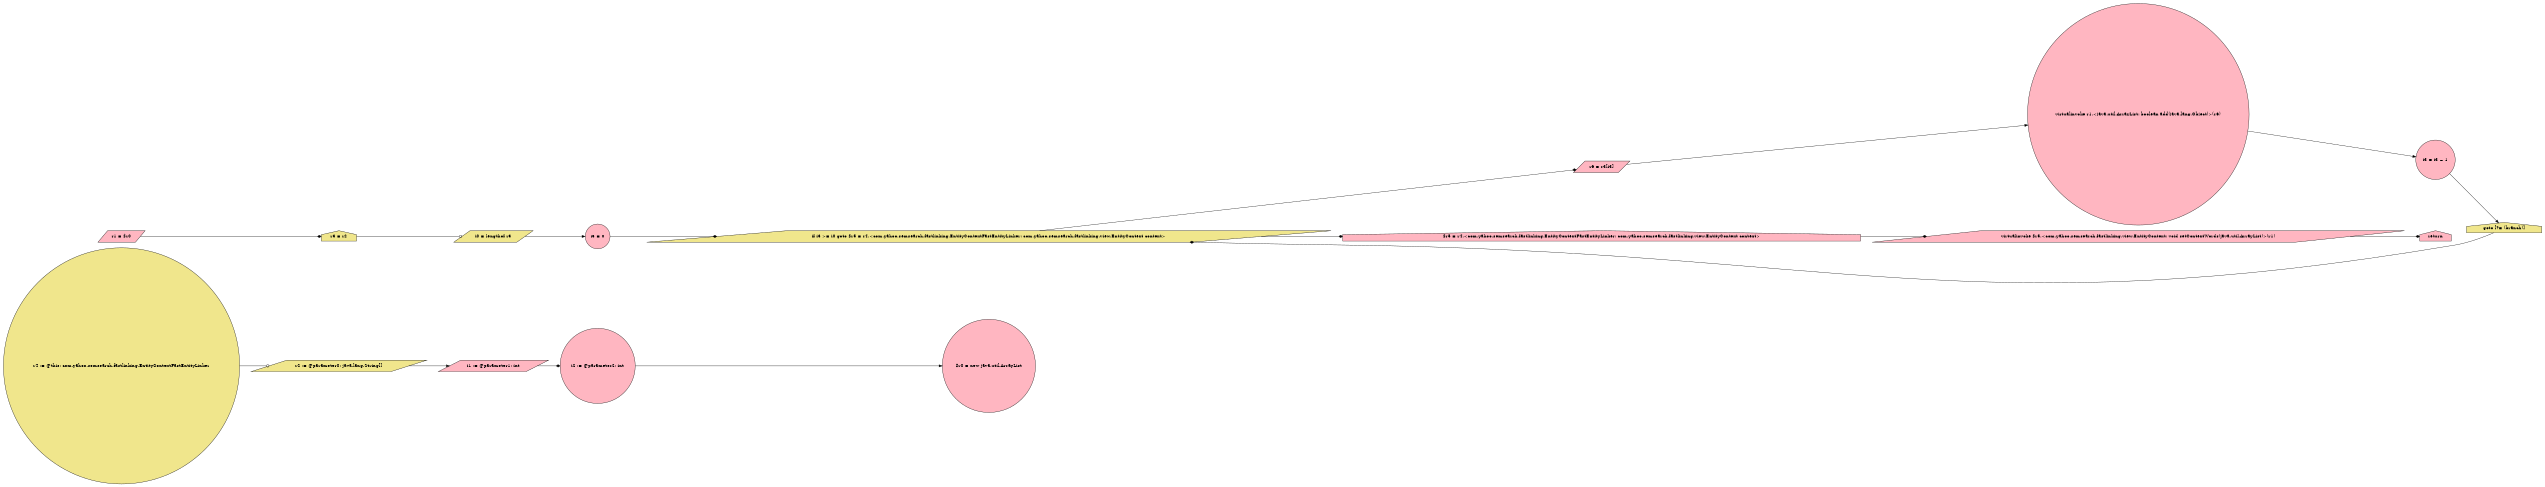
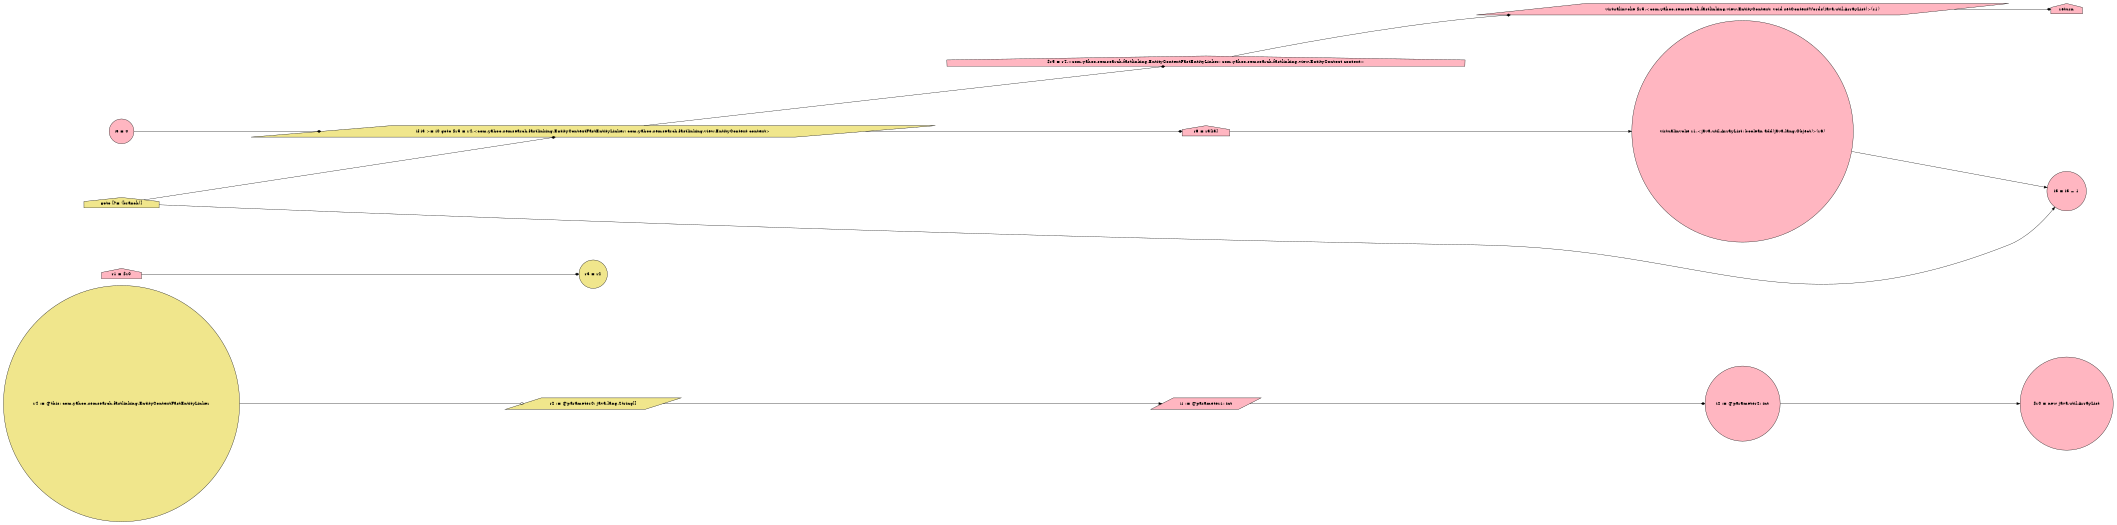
  digraph {
    rankdir=LR
    node [fillcolor=lightpink shape=circle style=filled]
    edge [arrowhead=diamond]
    "r4 := @this: com.yahoo.semsearch.fastlinking.EntityContextFastEntityLinker" [fillcolor=khaki]
    "r2 := @parameter0: java.lang.String[]" [fillcolor=khaki shape=parallelogram]
    "i1 := @parameter1: int" [shape=parallelogram]
    "i2 := @parameter2: int"
    "$r0 = new java.util.ArrayList"
-   "r1 = $r0" [shape=parallelogram]
-   "r3 = r2" [fillcolor=khaki shape=house]
-   "i0 = lengthof r3" [fillcolor=khaki shape=parallelogram]
+   "r1 = $r0" [shape=house]
+   "r3 = r2" [fillcolor=khaki]
    "i3 = 0"
    "if i3 >= i0 goto $r5 = r4.<com.yahoo.semsearch.fastlinking.EntityContextFastEntityLinker: com.yahoo.semsearch.fastlinking.view.EntityContext context>" [fillcolor=khaki shape=parallelogram]
-   "r6 = r3[i3]" [shape=parallelogram]
+   "r6 = r3[i3]" [shape=house]
    "$r5 = r4.<com.yahoo.semsearch.fastlinking.EntityContextFastEntityLinker: com.yahoo.semsearch.fastlinking.view.EntityContext context>" [shape=house]
    "virtualinvoke r1.<java.util.ArrayList: boolean add(java.lang.Object)>(r6)"
    "virtualinvoke $r5.<com.yahoo.semsearch.fastlinking.view.EntityContext: void setContextWords(java.util.ArrayList)>(r1)" [shape=parallelogram]
    "i3 = i3 + 1"
    "goto [?= (branch)]" [fillcolor=khaki shape=house]
    return [shape=house]
    "r4 := @this: com.yahoo.semsearch.fastlinking.EntityContextFastEntityLinker" -> "r2 := @parameter0: java.lang.String[]" [arrowhead=odot]
    "r2 := @parameter0: java.lang.String[]" -> "i1 := @parameter1: int" [arrowhead=normal]
    "i1 := @parameter1: int" -> "i2 := @parameter2: int"
    "i2 := @parameter2: int" -> "$r0 = new java.util.ArrayList" [arrowhead=normal]
    "r1 = $r0" -> "r3 = r2"
-   "r3 = r2" -> "i0 = lengthof r3" [arrowhead=odot]
-   "i0 = lengthof r3" -> "i3 = 0" [arrowhead=normal]
    "i3 = 0" -> "if i3 >= i0 goto $r5 = r4.<com.yahoo.semsearch.fastlinking.EntityContextFastEntityLinker: com.yahoo.semsearch.fastlinking.view.EntityContext context>"
    "if i3 >= i0 goto $r5 = r4.<com.yahoo.semsearch.fastlinking.EntityContextFastEntityLinker: com.yahoo.semsearch.fastlinking.view.EntityContext context>" -> "r6 = r3[i3]"
    "if i3 >= i0 goto $r5 = r4.<com.yahoo.semsearch.fastlinking.EntityContextFastEntityLinker: com.yahoo.semsearch.fastlinking.view.EntityContext context>" -> "$r5 = r4.<com.yahoo.semsearch.fastlinking.EntityContextFastEntityLinker: com.yahoo.semsearch.fastlinking.view.EntityContext context>"
    "r6 = r3[i3]" -> "virtualinvoke r1.<java.util.ArrayList: boolean add(java.lang.Object)>(r6)" [arrowhead=normal]
    "$r5 = r4.<com.yahoo.semsearch.fastlinking.EntityContextFastEntityLinker: com.yahoo.semsearch.fastlinking.view.EntityContext context>" -> "virtualinvoke $r5.<com.yahoo.semsearch.fastlinking.view.EntityContext: void setContextWords(java.util.ArrayList)>(r1)"
    "virtualinvoke r1.<java.util.ArrayList: boolean add(java.lang.Object)>(r6)" -> "i3 = i3 + 1" [arrowhead=normal]
    "virtualinvoke $r5.<com.yahoo.semsearch.fastlinking.view.EntityContext: void setContextWords(java.util.ArrayList)>(r1)" -> return
-   "i3 = i3 + 1" -> "goto [?= (branch)]" [arrowhead=normal]
+   "goto [?= (branch)]" -> "i3 = i3 + 1" [arrowhead=normal]
    "goto [?= (branch)]" -> "if i3 >= i0 goto $r5 = r4.<com.yahoo.semsearch.fastlinking.EntityContextFastEntityLinker: com.yahoo.semsearch.fastlinking.view.EntityContext context>"
  }
